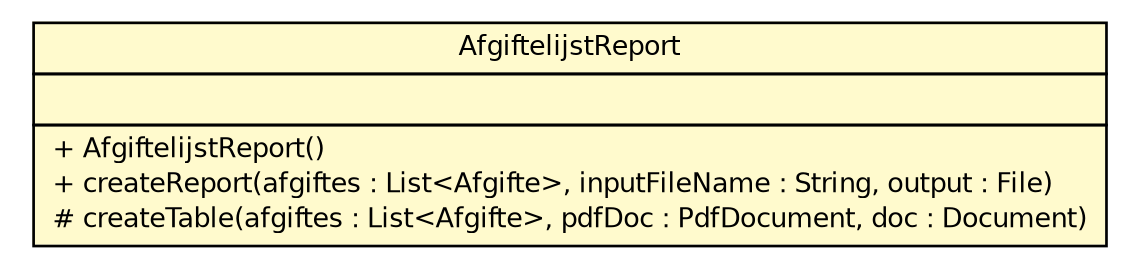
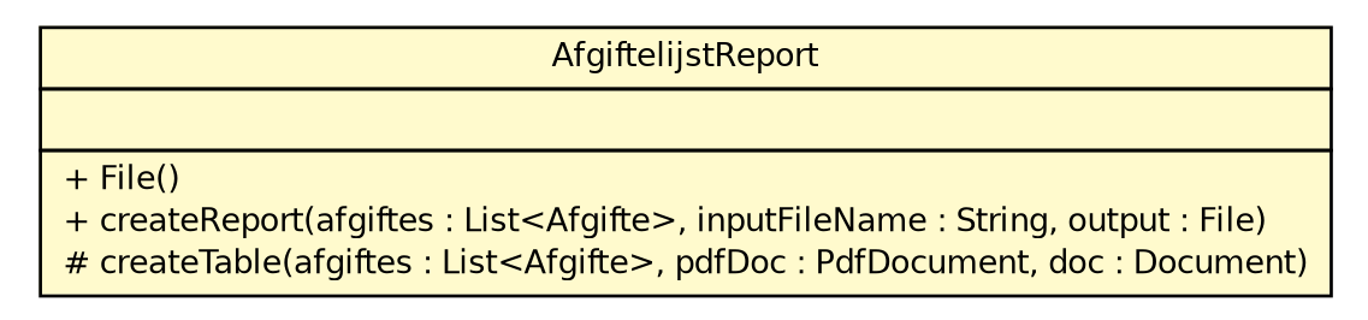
  digraph {
    nodesep=0.25
    ranksep=0.5
-   n1 [fontcolor=black fontname=Helvetica fontsize=10.0 label=<<table title="nl.b3p.brmo.loader.checks.AfgiftelijstReport" border="0" cellborder="1" cellspacing="0" cellpadding="2" port="p" bgcolor="lemonChiffon" href="./AfgiftelijstReport.html"> 		<tr><td><table border="0" cellspacing="0" cellpadding="1"> <tr><td align="center" balign="center"> AfgiftelijstReport </td></tr> 		</table></td></tr> 		<tr><td><table border="0" cellspacing="0" cellpadding="1"> <tr><td align="left" balign="left">  </td></tr> 		</table></td></tr> 		<tr><td><table border="0" cellspacing="0" cellpadding="1"> <tr><td align="left" balign="left"> + AfgiftelijstReport() </td></tr> <tr><td align="left" balign="left"> + createReport(afgiftes : List&lt;Afgifte&gt;, inputFileName : String, output : File) </td></tr> <tr><td align="left" balign="left"> # createTable(afgiftes : List&lt;Afgifte&gt;, pdfDoc : PdfDocument, doc : Document) </td></tr> 		</table></td></tr> 		</table>> shape=plaintext]
+   n1 [fontcolor=black fontname=Helvetica fontsize=10.0 label=<<table title="nl.b3p.brmo.loader.checks.AfgiftelijstReport" border="0" cellborder="1" cellspacing="0" cellpadding="2" port="p" bgcolor="lemonChiffon" href="./AfgiftelijstReport.html"> 		<tr><td><table border="0" cellspacing="0" cellpadding="1"> <tr><td align="center" balign="center"> AfgiftelijstReport </td></tr> 		</table></td></tr> 		<tr><td><table border="0" cellspacing="0" cellpadding="1"> <tr><td align="left" balign="left">  </td></tr> 		</table></td></tr> 		<tr><td><table border="0" cellspacing="0" cellpadding="1"> <tr><td align="left" balign="left"> + File() </td></tr> <tr><td align="left" balign="left"> + createReport(afgiftes : List&lt;Afgifte&gt;, inputFileName : String, output : File) </td></tr> <tr><td align="left" balign="left"> # createTable(afgiftes : List&lt;Afgifte&gt;, pdfDoc : PdfDocument, doc : Document) </td></tr> 		</table></td></tr> 		</table>> shape=plaintext]
  }
